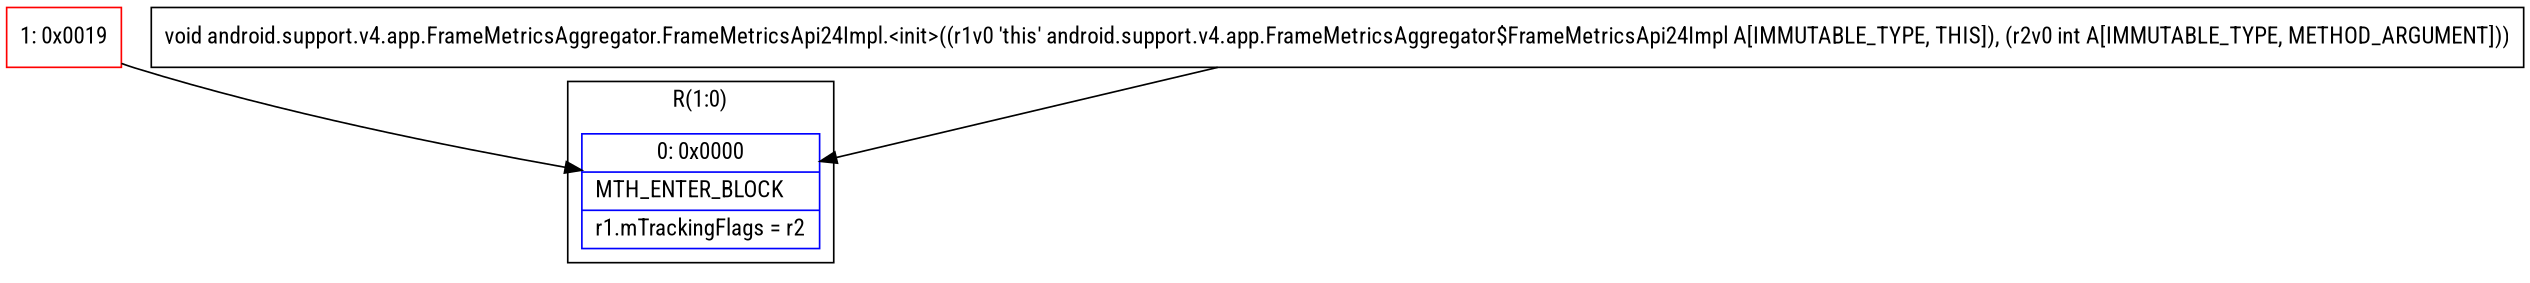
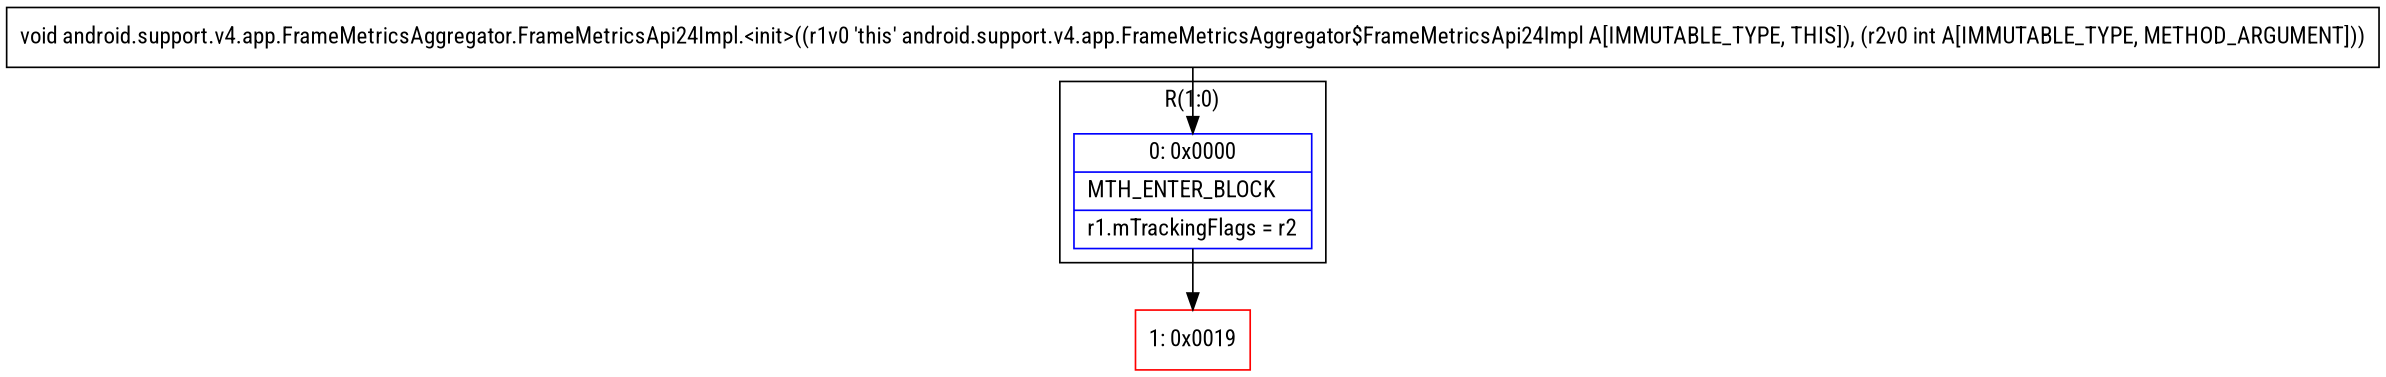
  digraph {
    fontname="Roboto Condensed"
    node [shape=record fontname="Roboto Condensed"]
    edge [fontname="Roboto Condensed"]
    n1 [color=blue label="{0\:\ 0x0000|MTH_ENTER_BLOCK\l|r1.mTrackingFlags = r2\l}"]
    n2 [color=red label="{1\:\ 0x0019}"]
    n3 [label="{void android.support.v4.app.FrameMetricsAggregator.FrameMetricsApi24Impl.\<init\>((r1v0 'this' android.support.v4.app.FrameMetricsAggregator$FrameMetricsApi24Impl A[IMMUTABLE_TYPE, THIS]), (r2v0 int A[IMMUTABLE_TYPE, METHOD_ARGUMENT])) }"]
    subgraph cluster_1 {
      label="R(1:0)"
      n1
    }
-   n2 -> n1
+   n1 -> n2
    n3 -> n1
  }
